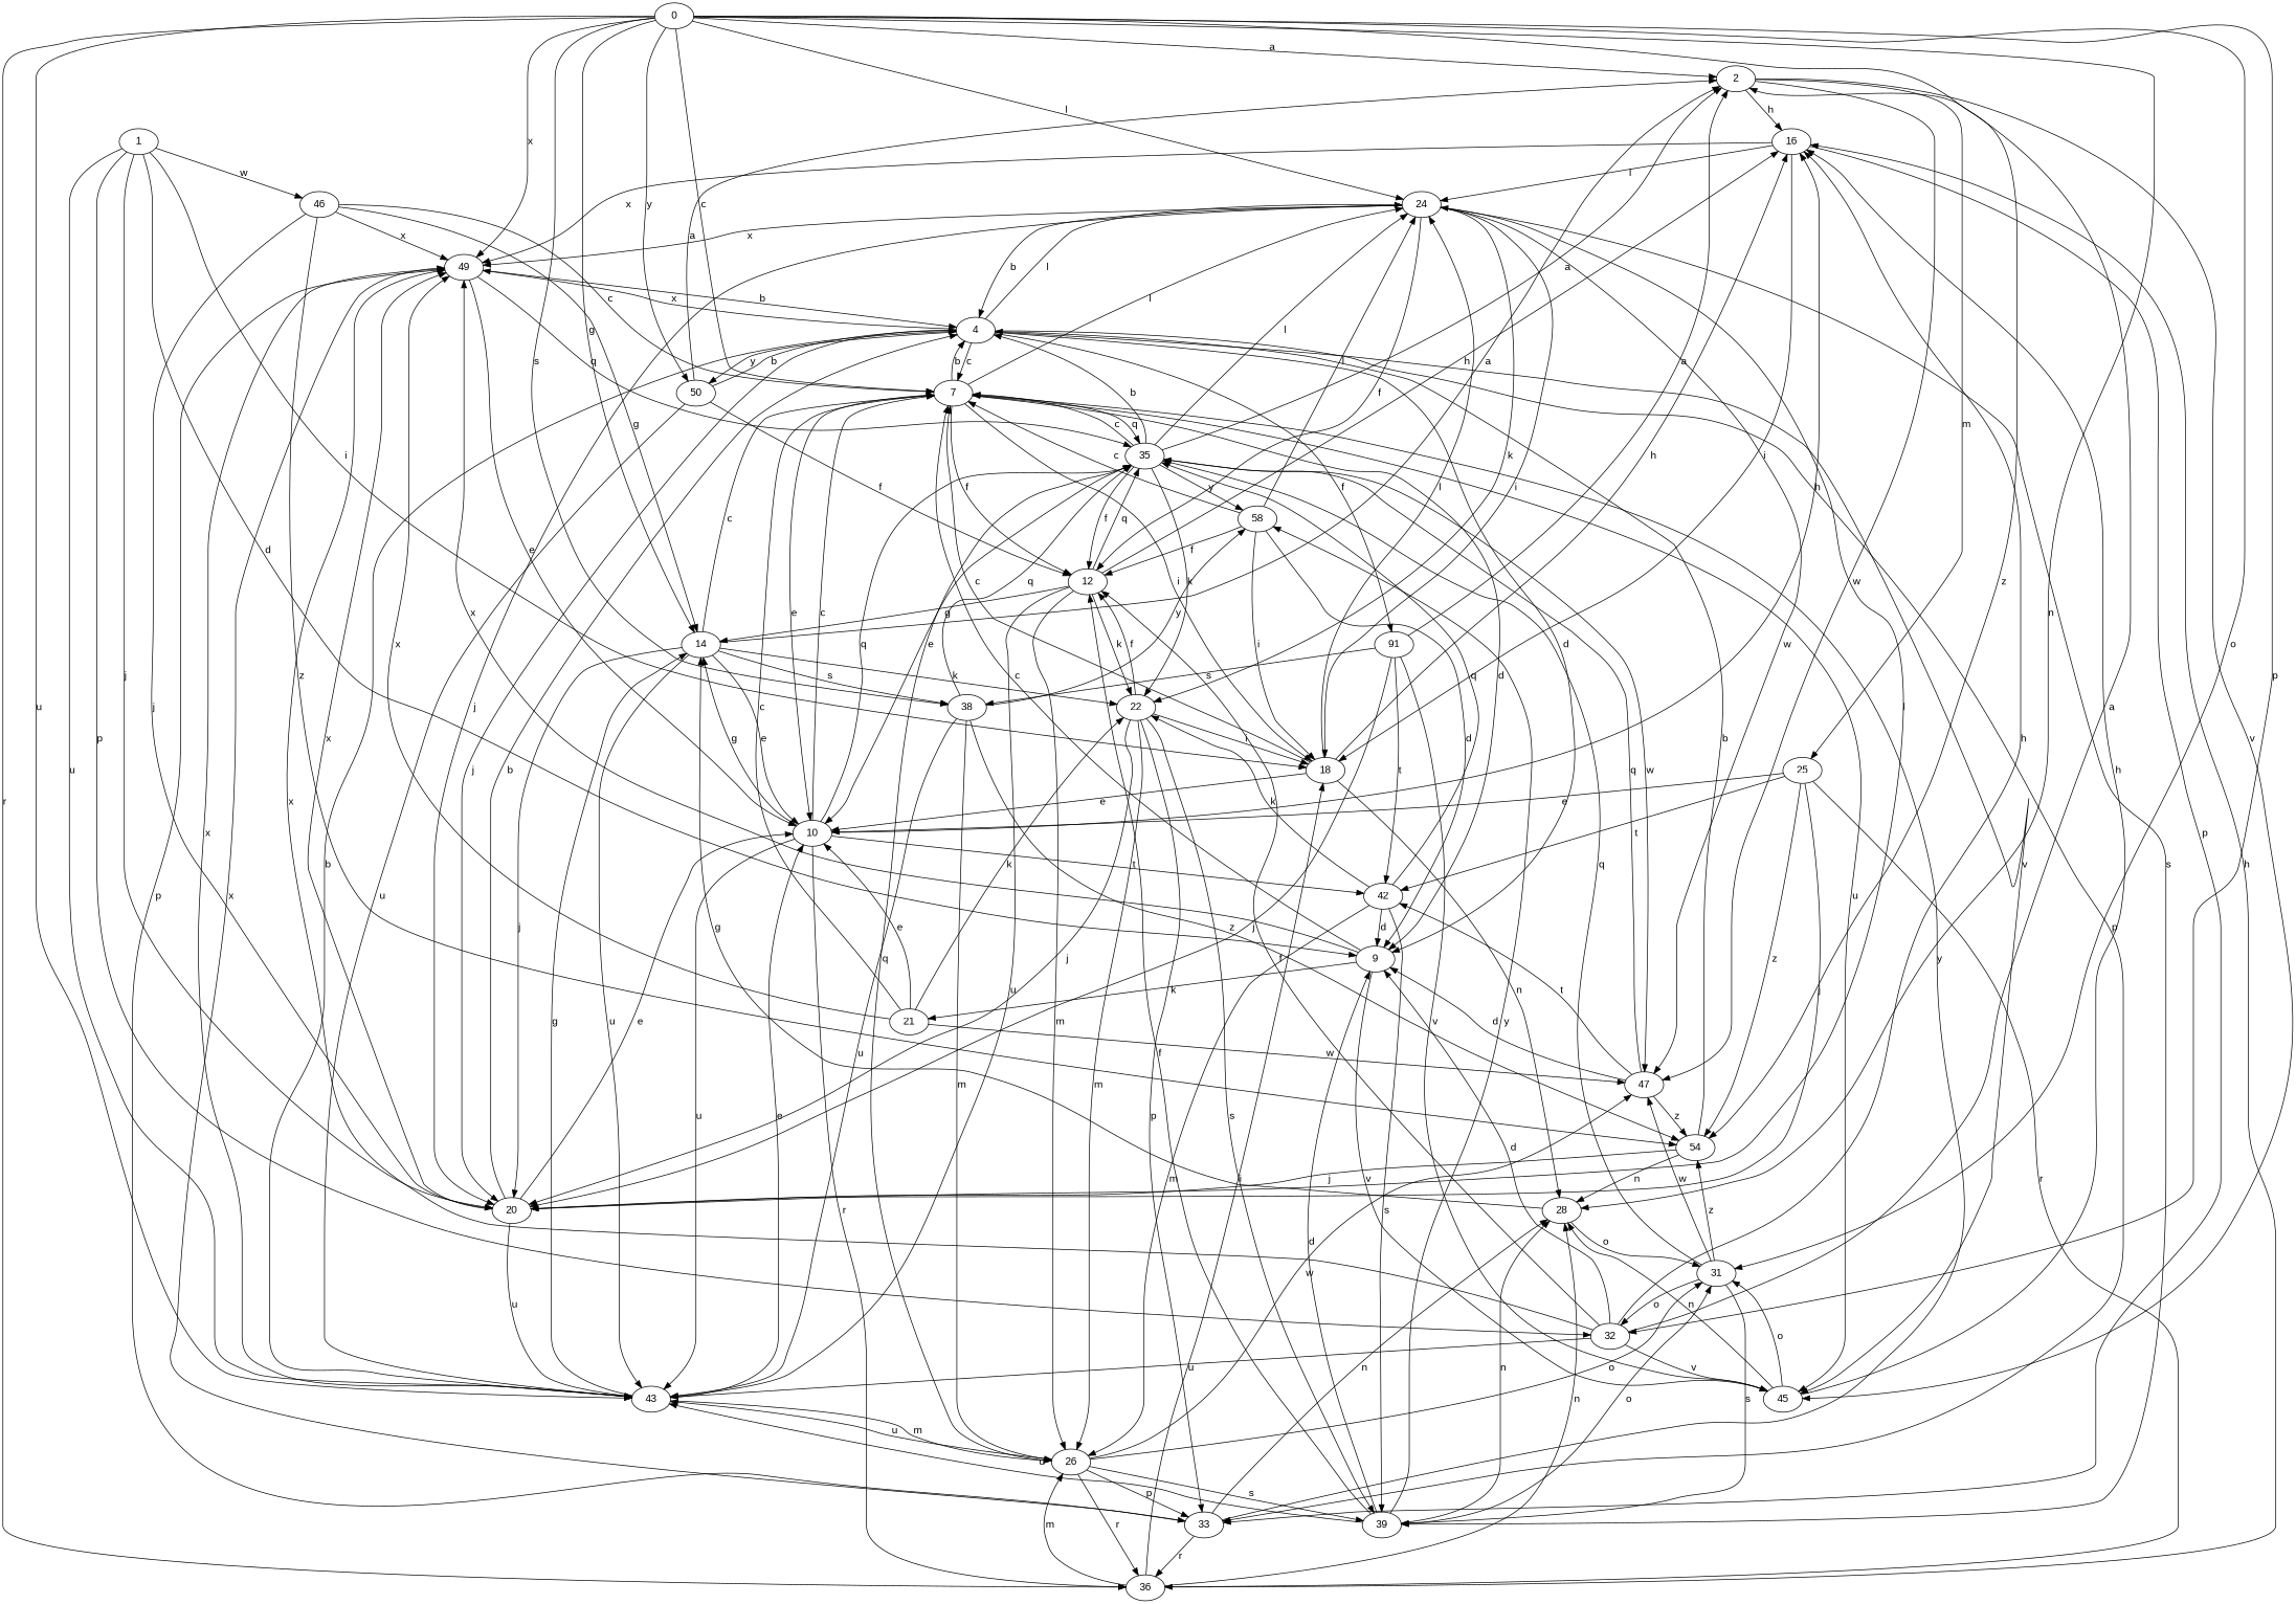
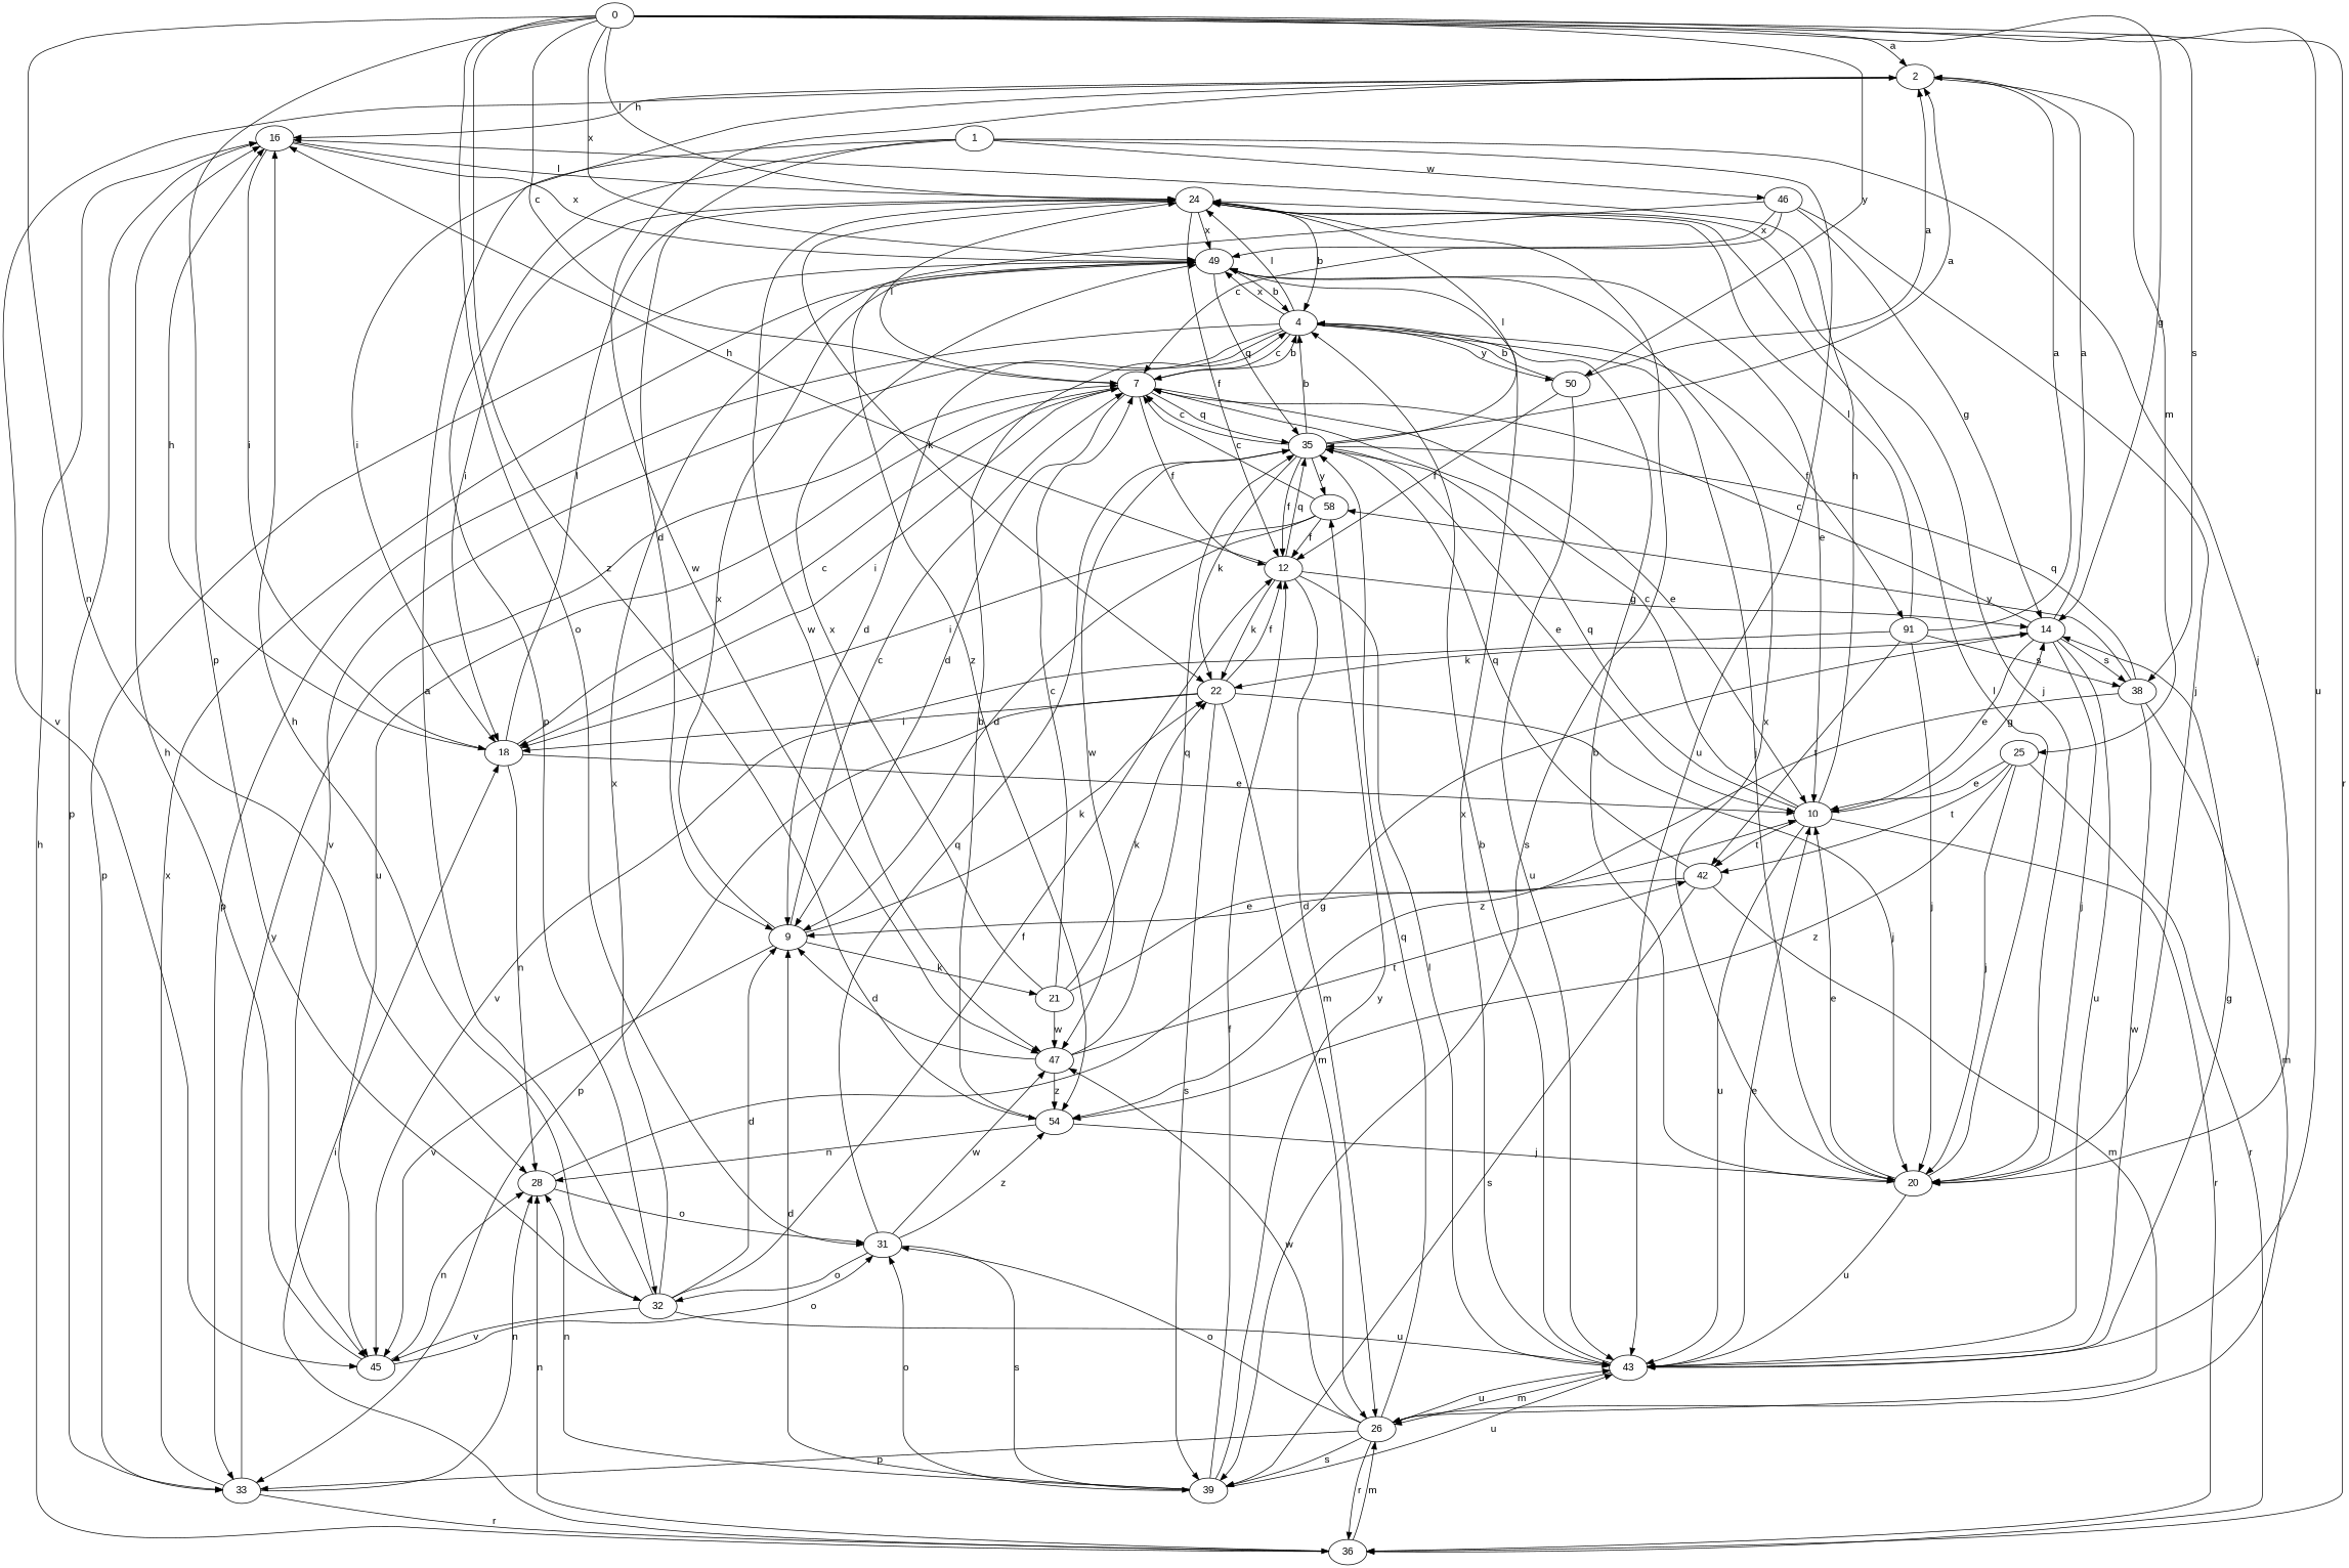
  strict digraph {
    fontname="Liberation Sans"
    node [fontname="Liberation Sans"]
    edge [fontname="Liberation Sans"]
    0
    2
    7
    14
    24
    28
    31
    32
    36
    38
    43
    49
    50
    54
    16
    25
    45
    47
    n19 [label=9]
    18
    4
    10
    12
    35
    20
    22
    39
    26
    n29 [label=58]
    33
    1
    46
    21
    n34 [label=42]
    n35 [label=91]
    0 -> 2 [label=a]
    0 -> 7 [label=c]
    0 -> 14 [label=g]
    0 -> 24 [label=l]
    0 -> 28 [label=n]
    0 -> 31 [label=o]
    0 -> 32 [label=p]
    0 -> 36 [label=r]
    0 -> 38 [label=s]
    0 -> 43 [label=u]
    0 -> 49 [label=x]
    0 -> 50 [label=y]
    0 -> 54 [label=z]
    2 -> 16 [label=h]
    2 -> 25 [label=m]
    2 -> 45 [label=v]
    2 -> 47 [label=w]
    7 -> 24 [label=l]
    7 -> 45 [label=u]
    7 -> n19 [label=d]
    7 -> 18 [label=i]
    7 -> 4 [label=b]
    7 -> 10 [label=e]
    7 -> 12 [label=f]
    7 -> 35 [label=q]
    14 -> 2 [label=a]
    14 -> 7 [label=c]
    14 -> 38 [label=s]
    14 -> 43 [label=u]
    14 -> 10 [label=e]
    14 -> 20 [label=j]
    14 -> 22 [label=k]
    24 -> 49 [label=x]
    24 -> 47 [label=w]
    24 -> 18 [label=i]
    24 -> 4 [label=b]
    24 -> 12 [label=f]
    24 -> 20 [label=j]
    24 -> 22 [label=k]
    24 -> 39 [label=s]
    28 -> 14 [label=g]
    28 -> 31 [label=o]
    31 -> 32 [label=o]
    31 -> 54 [label=z]
    31 -> 47 [label=w]
    31 -> 35 [label=q]
    31 -> 39 [label=s]
    32 -> 2 [label=a]
    32 -> 43 [label=u]
    32 -> 49 [label=x]
    32 -> 16 [label=h]
    32 -> 45 [label=v]
    32 -> n19 [label=d]
    32 -> 12 [label=f]
    36 -> 28 [label=n]
    36 -> 16 [label=h]
    36 -> 18 [label=i]
    36 -> 26 [label=m]
-   38 -> 43 [label=u]
+   38 -> 43 [label=w]
    38 -> 54 [label=z]
    38 -> 35 [label=q]
    38 -> 26 [label=m]
    38 -> n29 [label=y]
    43 -> 14 [label=g]
    43 -> 49 [label=x]
    43 -> 4 [label=b]
    43 -> 10 [label=e]
    43 -> 26 [label=m]
    49 -> 4 [label=b]
    49 -> 10 [label=e]
    49 -> 35 [label=q]
    49 -> 33 [label=p]
    50 -> 2 [label=a]
    50 -> 43 [label=u]
    50 -> 4 [label=b]
    50 -> 12 [label=f]
    54 -> 28 [label=n]
    54 -> 4 [label=b]
    54 -> 20 [label=j]
    16 -> 24 [label=l]
    16 -> 49 [label=x]
    16 -> 18 [label=i]
    16 -> 33 [label=p]
    25 -> 36 [label=r]
    25 -> 54 [label=z]
    25 -> 10 [label=e]
    25 -> 20 [label=j]
    25 -> n34 [label=t]
    45 -> 28 [label=n]
    45 -> 31 [label=o]
    45 -> 16 [label=h]
    47 -> 54 [label=z]
    47 -> n19 [label=d]
    47 -> 35 [label=q]
    47 -> n34 [label=t]
    n19 -> 7 [label=c]
    n19 -> 49 [label=x]
    n19 -> 45 [label=v]
-   n34 -> 22 [label=k]
+   n19 -> 22 [label=k]
    n19 -> 21 [label=k]
    18 -> 7 [label=c]
    18 -> 24 [label=l]
    18 -> 28 [label=n]
    18 -> 16 [label=h]
    18 -> 10 [label=e]
    4 -> 7 [label=c]
    4 -> 24 [label=l]
    4 -> 49 [label=x]
    4 -> 50 [label=y]
    4 -> 45 [label=v]
    4 -> n19 [label=d]
    4 -> 20 [label=j]
    4 -> 33 [label=p]
    4 -> n35 [label=f]
    10 -> 7 [label=c]
    10 -> 14 [label=g]
    10 -> 36 [label=r]
    10 -> 43 [label=u]
    10 -> 16 [label=h]
    10 -> 35 [label=q]
    10 -> n34 [label=t]
    12 -> 14 [label=g]
-   12 -> 43 [label=u]
+   12 -> 43 [label=l]
    12 -> 16 [label=h]
    12 -> 35 [label=q]
    12 -> 22 [label=k]
    12 -> 26 [label=m]
    35 -> 2 [label=a]
    35 -> 7 [label=c]
    35 -> 24 [label=l]
    35 -> 47 [label=w]
    35 -> 4 [label=b]
    35 -> 10 [label=e]
    35 -> 12 [label=f]
    35 -> 22 [label=k]
    35 -> n29 [label=y]
    20 -> 24 [label=l]
    20 -> 43 [label=u]
    20 -> 49 [label=x]
    20 -> 4 [label=b]
    20 -> 10 [label=e]
    22 -> 18 [label=i]
    22 -> 12 [label=f]
    22 -> 20 [label=j]
    22 -> 39 [label=s]
    22 -> 26 [label=m]
    22 -> 33 [label=p]
    39 -> 28 [label=n]
    39 -> 31 [label=o]
    39 -> 43 [label=u]
    39 -> n19 [label=d]
    39 -> 12 [label=f]
    39 -> n29 [label=y]
    26 -> 31 [label=o]
    26 -> 36 [label=r]
    26 -> 43 [label=u]
    26 -> 47 [label=w]
    26 -> 35 [label=q]
    26 -> 39 [label=s]
    26 -> 33 [label=p]
    n29 -> 7 [label=c]
-   n29 -> 24 [label=l]
+   n35 -> 24 [label=l]
    n29 -> n19 [label=d]
    n29 -> 18 [label=i]
    n29 -> 12 [label=f]
    33 -> 7 [label=y]
    33 -> 28 [label=n]
    33 -> 36 [label=r]
    33 -> 49 [label=x]
    1 -> 32 [label=p]
    1 -> 43 [label=u]
    1 -> n19 [label=d]
    1 -> 18 [label=i]
    1 -> 20 [label=j]
    1 -> 46 [label=w]
    46 -> 7 [label=c]
    46 -> 14 [label=g]
    46 -> 49 [label=x]
    46 -> 54 [label=z]
    46 -> 20 [label=j]
    21 -> 7 [label=c]
    21 -> 49 [label=x]
    21 -> 47 [label=w]
    21 -> 10 [label=e]
    21 -> 22 [label=k]
    n34 -> n19 [label=d]
    n34 -> 35 [label=q]
    n34 -> 39 [label=s]
    n34 -> 26 [label=m]
    n35 -> 2 [label=a]
    n35 -> 38 [label=s]
    n35 -> 45 [label=v]
    n35 -> 20 [label=j]
    n35 -> n34 [label=t]
  }
